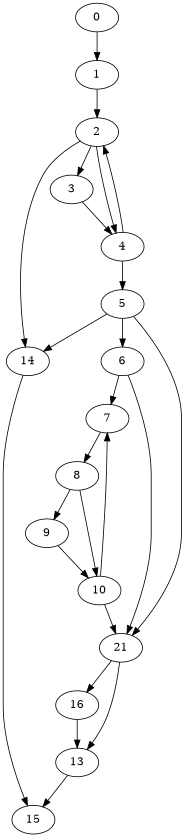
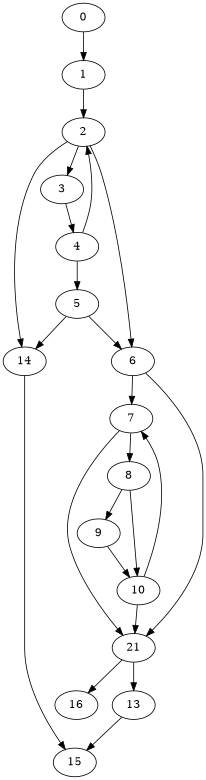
  digraph {
    0
    1
    2
    14
    15
    3
    4
    5
    6
    7
    n11 [label=21]
    8
    n13 [label=16]
    13
    9
    10
    0 -> 1
    1 -> 2
    2 -> 14
    2 -> 3
-   2 -> 4
+   2 -> 6
    14 -> 15
    3 -> 4
    4 -> 2
    4 -> 5
    5 -> 14
    5 -> 6
    6 -> 7
    6 -> n11
-   5 -> n11
+   7 -> n11
    7 -> 8
    n11 -> n13
    n11 -> 13
    8 -> 9
    8 -> 10
-   n13 -> 13
    13 -> 15
    9 -> 10
    10 -> 7
    10 -> n11
  }
